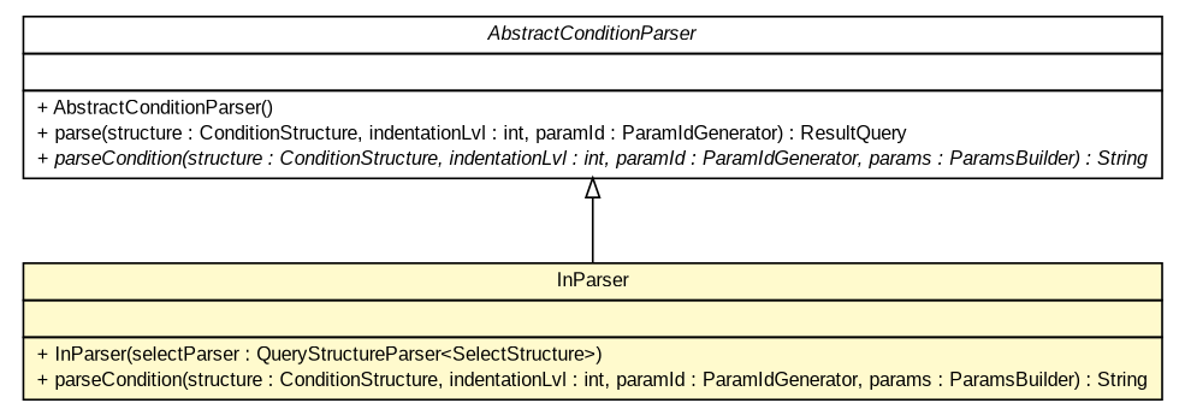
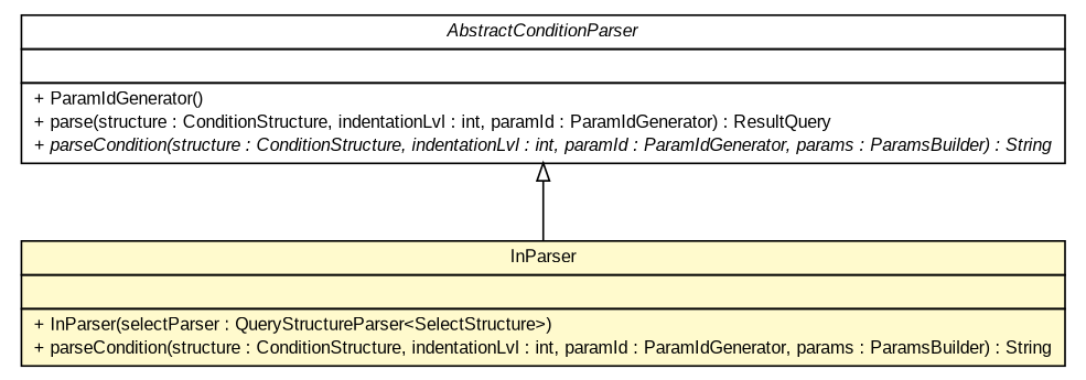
  digraph {
    nodesep=0.25
    ranksep=0.5
    node [fontcolor=black fontname=arial fontsize=10.0 shape=plaintext]
    n1 [label=<<table title="br.gov.to.sefaz.persistence.query.parser.where.conditions.InParser" border="0" cellborder="1" cellspacing="0" cellpadding="2" port="p" bgcolor="lemonChiffon" href="./InParser.html"> 		<tr><td><table border="0" cellspacing="0" cellpadding="1"> <tr><td align="center" balign="center"> InParser </td></tr> 		</table></td></tr> 		<tr><td><table border="0" cellspacing="0" cellpadding="1"> <tr><td align="left" balign="left">  </td></tr> 		</table></td></tr> 		<tr><td><table border="0" cellspacing="0" cellpadding="1"> <tr><td align="left" balign="left"> + InParser(selectParser : QueryStructureParser&lt;SelectStructure&gt;) </td></tr> <tr><td align="left" balign="left"> + parseCondition(structure : ConditionStructure, indentationLvl : int, paramId : ParamIdGenerator, params : ParamsBuilder) : String </td></tr> 		</table></td></tr> 		</table>>]
-   n2 [label=<<table title="br.gov.to.sefaz.persistence.query.parser.where.conditions.AbstractConditionParser" border="0" cellborder="1" cellspacing="0" cellpadding="2" port="p" href="./AbstractConditionParser.html"> 		<tr><td><table border="0" cellspacing="0" cellpadding="1"> <tr><td align="center" balign="center"><font face="arial italic"> AbstractConditionParser </font></td></tr> 		</table></td></tr> 		<tr><td><table border="0" cellspacing="0" cellpadding="1"> <tr><td align="left" balign="left">  </td></tr> 		</table></td></tr> 		<tr><td><table border="0" cellspacing="0" cellpadding="1"> <tr><td align="left" balign="left"> + AbstractConditionParser() </td></tr> <tr><td align="left" balign="left"> + parse(structure : ConditionStructure, indentationLvl : int, paramId : ParamIdGenerator) : ResultQuery </td></tr> <tr><td align="left" balign="left"><font face="arial italic" point-size="10.0"> + parseCondition(structure : ConditionStructure, indentationLvl : int, paramId : ParamIdGenerator, params : ParamsBuilder) : String </font></td></tr> 		</table></td></tr> 		</table>>]
+   n2 [label=<<table title="br.gov.to.sefaz.persistence.query.parser.where.conditions.AbstractConditionParser" border="0" cellborder="1" cellspacing="0" cellpadding="2" port="p" href="./AbstractConditionParser.html"> 		<tr><td><table border="0" cellspacing="0" cellpadding="1"> <tr><td align="center" balign="center"><font face="arial italic"> AbstractConditionParser </font></td></tr> 		</table></td></tr> 		<tr><td><table border="0" cellspacing="0" cellpadding="1"> <tr><td align="left" balign="left">  </td></tr> 		</table></td></tr> 		<tr><td><table border="0" cellspacing="0" cellpadding="1"> <tr><td align="left" balign="left"> + ParamIdGenerator() </td></tr> <tr><td align="left" balign="left"> + parse(structure : ConditionStructure, indentationLvl : int, paramId : ParamIdGenerator) : ResultQuery </td></tr> <tr><td align="left" balign="left"><font face="arial italic" point-size="10.0"> + parseCondition(structure : ConditionStructure, indentationLvl : int, paramId : ParamIdGenerator, params : ParamsBuilder) : String </font></td></tr> 		</table></td></tr> 		</table>>]
    n2 -> n1 [arrowtail=empty dir=back fontname=arial fontsize=10 headport=p labelfontname=arial labelfontsize=10 tailport=p]
  }
